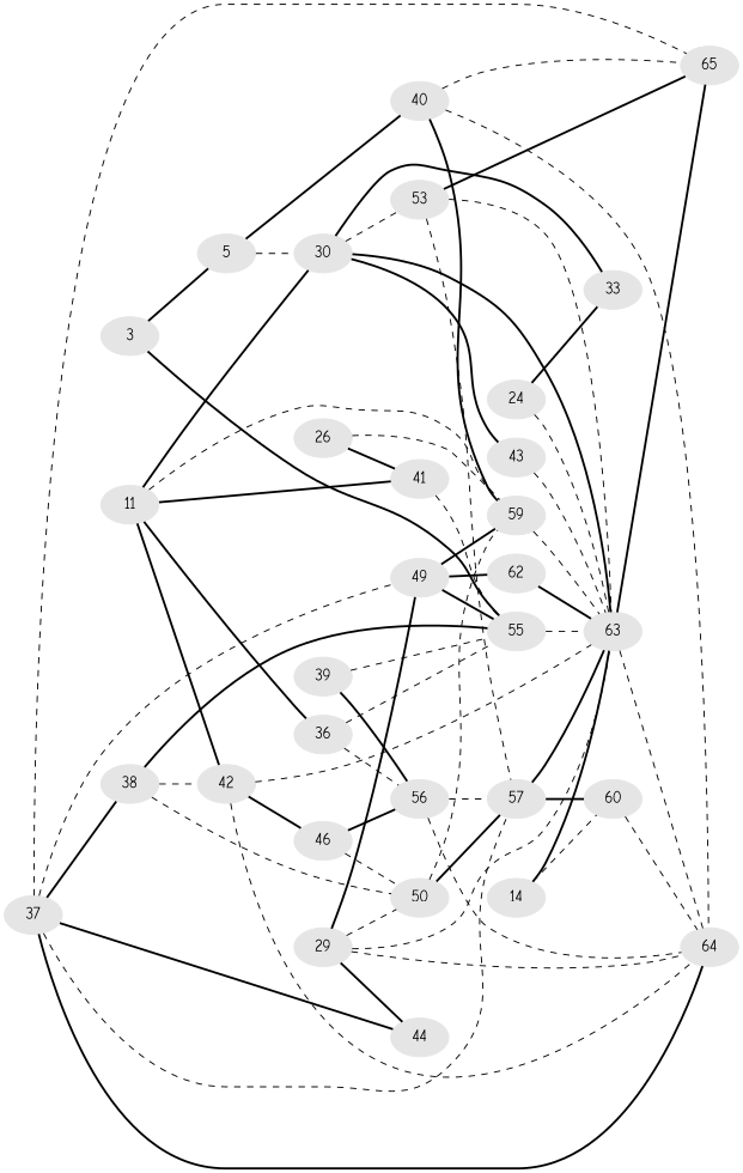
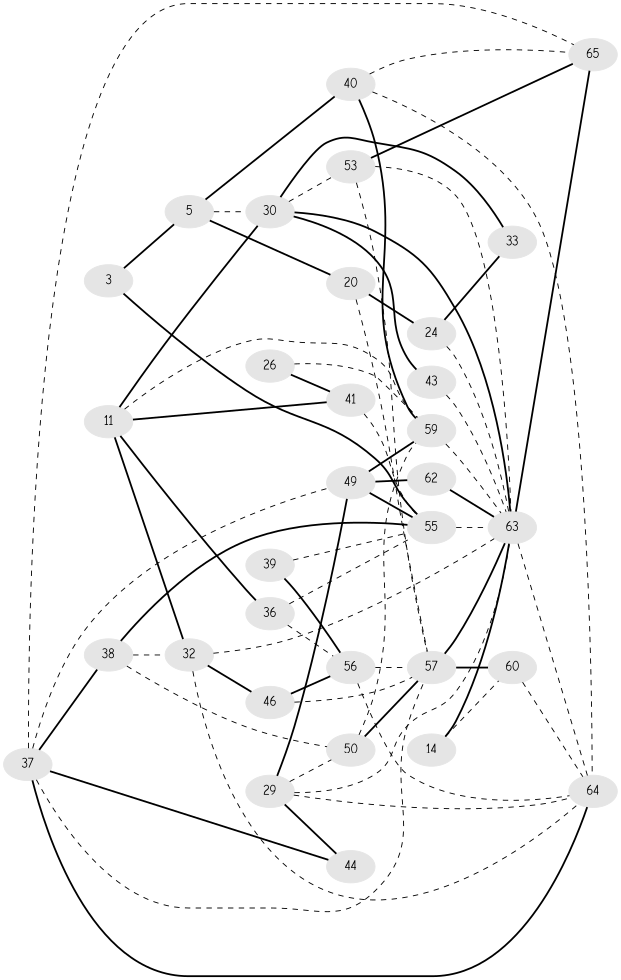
  graph {
    fontname="Comic Neue"
    rankdir=LR
    node [color=gray90 fontname="Comic Neue" style=filled]
    edge [fontname="Comic Neue" style=bold]
    3
    5
    55 [super="+15"]
+   20
    30 [super="+1"]
    40
    63 [super="+21+18+48+45+61"]
    24 [super="+16"]
    57 [super="+19+47"]
    33
    43
    53
    59 [super="+23+54"]
    64 [super="+51"]
    65 [super="+25"]
    56 [super="+12"]
    11
    36 [super="+9"]
    41
-   42 [super="+34+35"]
+   42 [super="+34+35" label=32]
    46
    60 [super="+58+27"]
    14
    26
    29 [super="+17+13"]
    44
    49 [super="+22+28"]
    50
    62 [super="+52"]
    37
    38
    39
    3 -- 5
    3 -- 55
+   5 -- 20
    5 -- 30 [style=dashed weight=2]
    5 -- 40
    55 -- 63 [style=dashed weight=2]
+   20 -- 24 [weight=2]
+   20 -- 57 [style=dashed]
    30 -- 63
    30 -- 33
    30 -- 43
    30 -- 53 [style=dashed]
    40 -- 59 [weight=2]
    40 -- 64 [style=dashed]
    40 -- 65 [style=dashed]
    63 -- 64 [style=dashed]
    63 -- 65
    24 -- 63 [style=dashed weight=4]
    24 -- 33
    57 -- 63 [weight=6]
    57 -- 60 [weight=4]
    43 -- 63 [style=dashed]
    53 -- 63 [style=dashed]
    53 -- 57 [style=dashed]
    53 -- 65
    59 -- 63 [style=dashed weight=3]
    56 -- 57 [style=dashed weight=2]
    56 -- 64 [style=dashed]
    11 -- 30
    11 -- 59 [style=dashed]
    11 -- 36
    11 -- 41
    11 -- 42
    36 -- 55 [style=dashed]
    36 -- 56 [style=dashed]
    41 -- 55 [style=dashed]
    42 -- 63 [style=dashed weight=2]
    42 -- 64 [style=dashed]
    42 -- 46
    46 -- 56
-   46 -- 50 [style=dashed]
+   46 -- 57 [style=dashed]
    60 -- 64 [style=dashed]
    14 -- 63
    14 -- 60 [style=dashed]
    26 -- 59 [style=dashed]
    26 -- 41
    29 -- 63 [style=dashed weight=2]
    29 -- 64 [style=dashed]
    29 -- 44
    29 -- 49
    29 -- 50 [style=dashed weight=2]
    49 -- 55 [weight=2]
    49 -- 59
    49 -- 62
    50 -- 57
    50 -- 59 [style=dashed]
    62 -- 63 [weight=2]
    37 -- 57 [style=dashed]
    37 -- 64
    37 -- 65 [style=dashed]
    37 -- 44
    37 -- 49 [style=dashed]
    37 -- 38
    38 -- 55 [weight=2]
    38 -- 42 [style=dashed weight=2]
    38 -- 50 [style=dashed]
    39 -- 55 [style=dashed]
    39 -- 56
  }
